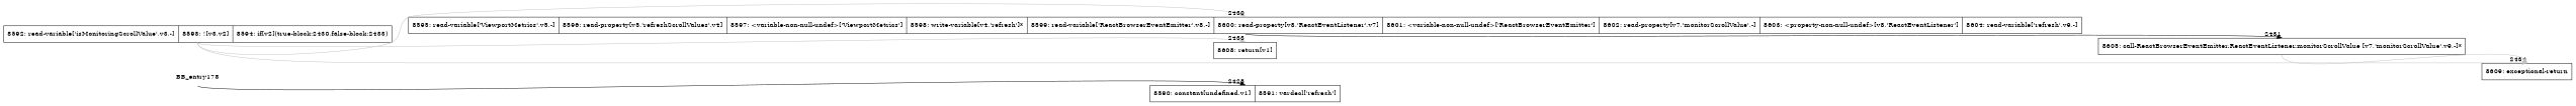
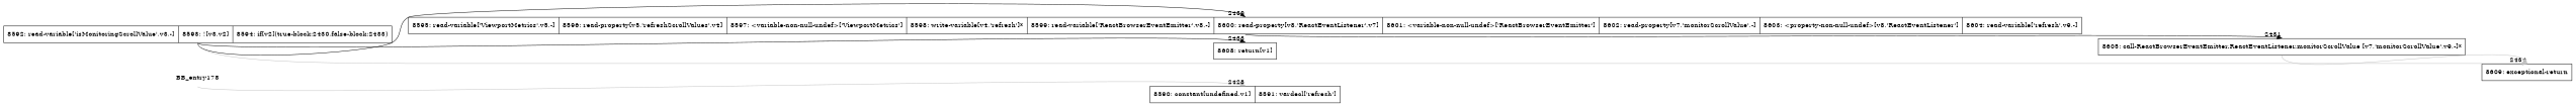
  digraph {
    rankdir=LR
    node [shape=record]
    edge [headport=n tailport=s]
    BB_entry178 [shape=none]
    n2 [label="{8590: constant[undefined,v1]|8591: vardecl['refresh']}"]
    n3 [label="{8592: read-variable['isMonitoringScrollValue',v3,-]|8593: ![v3,v2]|8594: if[v2](true-block:2430,false-block:2433)}"]
    n4 [label="{8595: read-variable['ViewportMetrics',v5,-]|8596: read-property[v5,'refreshScrollValues',v4]|8597: \<variable-non-null-undef\>['ViewportMetrics']|8598: write-variable[v4,'refresh']*|8599: read-variable['ReactBrowserEventEmitter',v8,-]|8600: read-property[v8,'ReactEventListener',v7]|8601: \<variable-non-null-undef\>['ReactBrowserEventEmitter']|8602: read-property[v7,'monitorScrollValue',-]|8603: \<property-non-null-undef\>[v8,'ReactEventListener']|8604: read-variable['refresh',v9,-]}"]
    n5 [label="{8608: return[v1]}"]
    n6 [label="{8609: exceptional-return}"]
    n7 [label="{8605: call-ReactBrowserEventEmitter.ReactEventListener.monitorScrollValue [v7,'monitorScrollValue',v9,-]*}"]
-   BB_entry178 -> n2 [headlabel="    2428"]
-   n3 -> n4 [headlabel="      2430" color=gray]
-   n3 -> n5 [headlabel="      2433" color=gray]
+   BB_entry178 -> n2 [headlabel="    2428" color=gray]
+   n3 -> n4 [headlabel="      2430"]
+   n3 -> n5 [headlabel="      2433"]
    n3 -> n6 [color=gray headlabel="      2434"]
    n4 -> n7 [headlabel="      2431"]
    n7 -> n6 [color=gray]
  }
